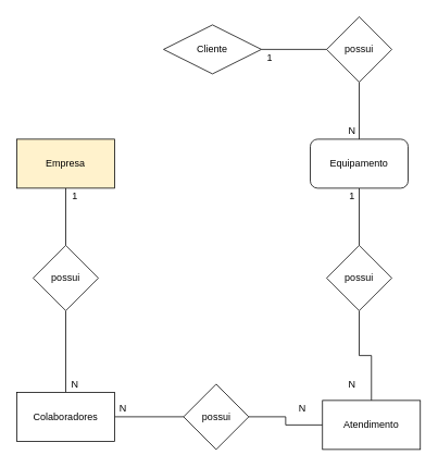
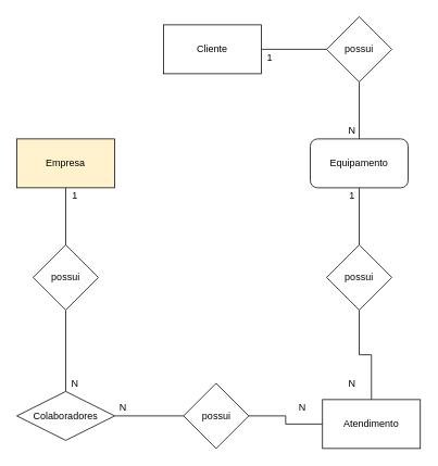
  <mxCell id="0" />
  <mxCell id="1" parent="0" />
  <mxCell id="2" value="" style="edgeStyle=orthogonalEdgeStyle;rounded=0;orthogonalLoop=1;jettySize=auto;html=1;endArrow=none;endFill=0;" parent="1" source="3" target="8" edge="1"><mxGeometry relative="1" as="geometry" /></mxCell>
  <mxCell id="3" value="Empresa" style="rounded=0;whiteSpace=wrap;html=1;fillColor=#fff2cc;" parent="1" vertex="1"><mxGeometry x="20" y="170" width="120" height="60" as="geometry" /></mxCell>
  <mxCell id="4" value="" style="edgeStyle=orthogonalEdgeStyle;rounded=0;orthogonalLoop=1;jettySize=auto;html=1;endArrow=none;endFill=0;" parent="1" source="6" target="12" edge="1"><mxGeometry relative="1" as="geometry" /></mxCell>
  <mxCell id="5" value="" style="edgeStyle=orthogonalEdgeStyle;rounded=0;orthogonalLoop=1;jettySize=auto;html=1;endArrow=none;endFill=0;" parent="1" source="6" target="23" edge="1"><mxGeometry relative="1" as="geometry" /></mxCell>
  <mxCell id="6" value="Equipamento" style="whiteSpace=wrap;html=1;rounded=1;" parent="1" vertex="1"><mxGeometry x="380" y="170" width="120" height="60" as="geometry" /></mxCell>
  <mxCell id="7" value="" style="edgeStyle=orthogonalEdgeStyle;rounded=0;orthogonalLoop=1;jettySize=auto;html=1;endArrow=none;endFill=0;" parent="1" source="8" target="10" edge="1"><mxGeometry relative="1" as="geometry" /></mxCell>
  <mxCell id="8" value="possui" style="rhombus;whiteSpace=wrap;html=1;rounded=0;" parent="1" vertex="1"><mxGeometry x="40" y="300" width="80" height="80" as="geometry" /></mxCell>
  <mxCell id="9" style="edgeStyle=orthogonalEdgeStyle;rounded=0;orthogonalLoop=1;jettySize=auto;html=1;entryX=0;entryY=0.5;entryDx=0;entryDy=0;endArrow=none;endFill=0;" parent="1" source="10" target="15" edge="1"><mxGeometry relative="1" as="geometry" /></mxCell>
- <mxCell id="10" value="Colaboradores" style="whiteSpace=wrap;html=1;rounded=0;" parent="1" vertex="1"><mxGeometry x="20" y="480" width="120" height="60" as="geometry" /></mxCell>
+ <mxCell id="10" value="Colaboradores" style="rhombus;whiteSpace=wrap;html=1;" parent="1" vertex="1"><mxGeometry x="20" y="480" width="120" height="60" as="geometry" /></mxCell>
  <mxCell id="11" value="" style="edgeStyle=orthogonalEdgeStyle;rounded=0;orthogonalLoop=1;jettySize=auto;html=1;endArrow=none;endFill=0;" parent="1" source="12" target="14" edge="1"><mxGeometry relative="1" as="geometry" /></mxCell>
  <mxCell id="12" value="possui" style="rhombus;whiteSpace=wrap;html=1;rounded=0;" parent="1" vertex="1"><mxGeometry x="400" y="300" width="80" height="80" as="geometry" /></mxCell>
  <mxCell id="13" value="" style="edgeStyle=orthogonalEdgeStyle;rounded=0;orthogonalLoop=1;jettySize=auto;html=1;endArrow=none;endFill=0;" parent="1" source="14" target="15" edge="1"><mxGeometry relative="1" as="geometry" /></mxCell>
  <mxCell id="14" value="Atendimento" style="whiteSpace=wrap;html=1;rounded=0;" parent="1" vertex="1"><mxGeometry x="395" y="490" width="120" height="60" as="geometry" /></mxCell>
  <mxCell id="15" value="possui" style="rhombus;whiteSpace=wrap;html=1;rounded=0;" parent="1" vertex="1"><mxGeometry x="224.5" y="470" width="80" height="80" as="geometry" /></mxCell>
  <mxCell id="16" value="N" style="text;html=1;align=center;verticalAlign=middle;resizable=0;points=[];autosize=1;" parent="1" vertex="1"><mxGeometry x="81" y="460" width="20" height="20" as="geometry" /></mxCell>
  <mxCell id="17" value="1" style="text;html=1;align=center;verticalAlign=middle;resizable=0;points=[];autosize=1;" parent="1" vertex="1"><mxGeometry x="81" y="230" width="20" height="20" as="geometry" /></mxCell>
  <mxCell id="18" value="N" style="text;html=1;align=center;verticalAlign=middle;resizable=0;points=[];autosize=1;" parent="1" vertex="1"><mxGeometry x="140" y="490" width="20" height="20" as="geometry" /></mxCell>
  <mxCell id="19" value="N" style="text;html=1;align=center;verticalAlign=middle;resizable=0;points=[];autosize=1;" parent="1" vertex="1"><mxGeometry x="360" y="490" width="20" height="20" as="geometry" /></mxCell>
  <mxCell id="20" value="1" style="text;html=1;align=center;verticalAlign=middle;resizable=0;points=[];autosize=1;" parent="1" vertex="1"><mxGeometry x="421" y="230" width="20" height="20" as="geometry" /></mxCell>
  <mxCell id="21" value="N" style="text;html=1;align=center;verticalAlign=middle;resizable=0;points=[];autosize=1;" parent="1" vertex="1"><mxGeometry x="421" y="460" width="20" height="20" as="geometry" /></mxCell>
  <mxCell id="22" value="" style="edgeStyle=orthogonalEdgeStyle;rounded=0;orthogonalLoop=1;jettySize=auto;html=1;endArrow=none;endFill=0;" parent="1" source="23" target="24" edge="1"><mxGeometry relative="1" as="geometry" /></mxCell>
  <mxCell id="23" value="possui" style="rhombus;whiteSpace=wrap;html=1;rounded=0;" parent="1" vertex="1"><mxGeometry x="400" y="20" width="80" height="80" as="geometry" /></mxCell>
- <mxCell id="24" value="Cliente" style="rhombus;whiteSpace=wrap;html=1;" parent="1" vertex="1"><mxGeometry x="200" y="30" width="120" height="60" as="geometry" /></mxCell>
+ <mxCell id="24" value="Cliente" style="whiteSpace=wrap;html=1;rounded=0;" parent="1" vertex="1"><mxGeometry x="200" y="30" width="120" height="60" as="geometry" /></mxCell>
  <mxCell id="25" value="N" style="text;html=1;align=center;verticalAlign=middle;resizable=0;points=[];autosize=1;" parent="1" vertex="1"><mxGeometry x="421" y="150" width="20" height="20" as="geometry" /></mxCell>
  <mxCell id="26" value="1" style="text;html=1;align=center;verticalAlign=middle;resizable=0;points=[];autosize=1;" parent="1" vertex="1"><mxGeometry x="320" y="60" width="20" height="20" as="geometry" /></mxCell>
